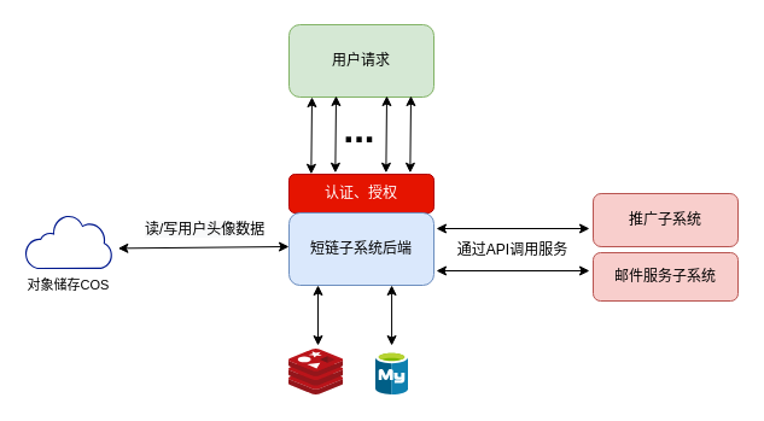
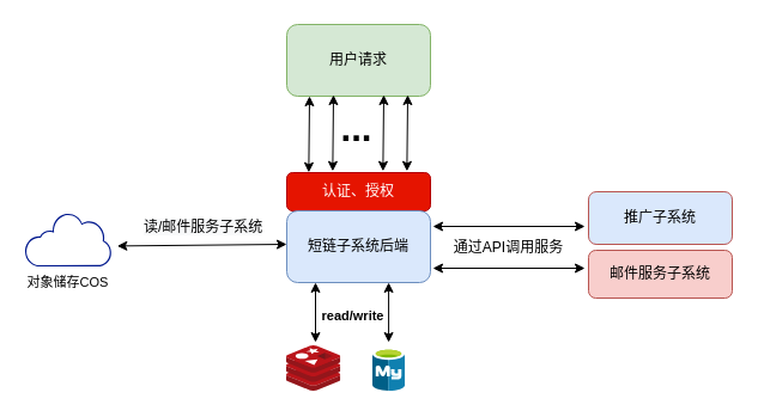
  <mxCell id="0" />
  <mxCell id="1" parent="0" />
  <mxCell id="2" value="用户请求" style="rounded=1;whiteSpace=wrap;html=1;fillColor=#d5e8d4;strokeColor=#82b366;" vertex="1" parent="1"><mxGeometry x="239" y="20" width="120" height="60" as="geometry" /></mxCell>
  <mxCell id="3" value="认证、授权" style="rounded=1;whiteSpace=wrap;html=1;fillColor=#e51400;fontColor=#ffffff;strokeColor=#B20000;" vertex="1" parent="1"><mxGeometry x="239" y="144" width="120" height="32" as="geometry" /></mxCell>
  <mxCell id="4" value="短链子系统后端" style="rounded=1;whiteSpace=wrap;html=1;fillColor=#dae8fc;strokeColor=#6c8ebf;" vertex="1" parent="1"><mxGeometry x="239" y="176" width="120" height="60" as="geometry" /></mxCell>
  <mxCell id="5" value="" style="endArrow=classic;startArrow=classic;html=1;rounded=0;exitX=0.153;exitY=-0.006;exitDx=0;exitDy=0;exitPerimeter=0;" edge="1" parent="1" source="3"><mxGeometry width="50" height="50" relative="1" as="geometry"><mxPoint x="208" y="130" as="sourcePoint" /><mxPoint x="258" y="80" as="targetPoint" /></mxGeometry></mxCell>
  <mxCell id="6" value="" style="endArrow=classic;startArrow=classic;html=1;rounded=0;exitX=0.153;exitY=-0.006;exitDx=0;exitDy=0;exitPerimeter=0;" edge="1" parent="1"><mxGeometry width="50" height="50" relative="1" as="geometry"><mxPoint x="277.36" y="142.808" as="sourcePoint" /><mxPoint x="278" y="79" as="targetPoint" /></mxGeometry></mxCell>
  <mxCell id="7" value="" style="endArrow=classic;startArrow=classic;html=1;rounded=0;exitX=0.153;exitY=-0.006;exitDx=0;exitDy=0;exitPerimeter=0;" edge="1" parent="1"><mxGeometry width="50" height="50" relative="1" as="geometry"><mxPoint x="319.36" y="142.808" as="sourcePoint" /><mxPoint x="320" y="79" as="targetPoint" /></mxGeometry></mxCell>
  <mxCell id="8" value="" style="endArrow=classic;startArrow=classic;html=1;rounded=0;exitX=0.153;exitY=-0.006;exitDx=0;exitDy=0;exitPerimeter=0;" edge="1" parent="1"><mxGeometry width="50" height="50" relative="1" as="geometry"><mxPoint x="339.36" y="142.808" as="sourcePoint" /><mxPoint x="340" y="79" as="targetPoint" /></mxGeometry></mxCell>
  <mxCell id="9" value="&lt;span style=&quot;font-size: 31px;&quot;&gt;&lt;font style=&quot;font-size: 31px;&quot;&gt;...&lt;/font&gt;&lt;/span&gt;" style="text;html=1;align=center;verticalAlign=middle;resizable=0;points=[];autosize=1;strokeColor=none;fillColor=none;fontStyle=1;fontSize=31;" vertex="1" parent="1"><mxGeometry x="279" y="86" width="36" height="41" as="geometry" /></mxCell>
  <mxCell id="10" value="&lt;font style=&quot;font-size: 12px;&quot;&gt;通过API调用服务&lt;/font&gt;" style="text;html=1;align=center;verticalAlign=middle;resizable=0;points=[];autosize=1;strokeColor=none;fillColor=none;fontSize=31;" vertex="1" parent="1"><mxGeometry x="373" y="176" width="101" height="47" as="geometry" /></mxCell>
  <mxCell id="11" value="" style="endArrow=classic;startArrow=classic;html=1;rounded=0;fontSize=12;" edge="1" parent="1"><mxGeometry width="50" height="50" relative="1" as="geometry"><mxPoint x="361" y="189" as="sourcePoint" /><mxPoint x="488" y="189" as="targetPoint" /></mxGeometry></mxCell>
- <mxCell id="12" value="推广子系统" style="rounded=1;whiteSpace=wrap;html=1;fillColor=#f8cecc;strokeColor=#b85450;" vertex="1" parent="1"><mxGeometry x="491" y="160" width="120" height="44" as="geometry" /></mxCell>
+ <mxCell id="12" value="推广子系统" style="rounded=1;whiteSpace=wrap;html=1;fillColor=#dae8fc;strokeColor=#b85450;" vertex="1" parent="1"><mxGeometry x="491" y="160" width="120" height="44" as="geometry" /></mxCell>
  <mxCell id="13" value="邮件服务子系统" style="rounded=1;whiteSpace=wrap;html=1;fillColor=#f8cecc;strokeColor=#b85450;" vertex="1" parent="1"><mxGeometry x="491" y="209" width="120" height="40" as="geometry" /></mxCell>
  <mxCell id="14" value="" style="endArrow=classic;startArrow=classic;html=1;rounded=0;fontSize=12;" edge="1" parent="1"><mxGeometry width="50" height="50" relative="1" as="geometry"><mxPoint x="361" y="224" as="sourcePoint" /><mxPoint x="488" y="224" as="targetPoint" /></mxGeometry></mxCell>
  <mxCell id="15" value="对象储存COS" style="sketch=0;aspect=fixed;pointerEvents=1;shadow=0;dashed=0;html=1;strokeColor=none;labelPosition=center;verticalLabelPosition=bottom;verticalAlign=top;align=center;fillColor=#00188D;shape=mxgraph.mscae.enterprise.internet_hollow;fontFamily=Helvetica;fontSize=11;fontColor=default;" vertex="1" parent="1"><mxGeometry x="20" y="177.5" width="72.58" height="45" as="geometry" /></mxCell>
  <mxCell id="16" value="" style="sketch=0;aspect=fixed;html=1;points=[];align=center;image;fontSize=12;image=img/lib/mscae/Cache_Redis_Product.svg;dashed=1;fontFamily=Helvetica;fontColor=default;" vertex="1" parent="1"><mxGeometry x="239" y="289" width="45.24" height="38" as="geometry" /></mxCell>
  <mxCell id="17" value="" style="sketch=0;aspect=fixed;html=1;points=[];align=center;image;fontSize=12;image=img/lib/mscae/Azure_Database_for_MySQL_servers.svg;dashed=1;fontFamily=Helvetica;fontColor=default;" vertex="1" parent="1"><mxGeometry x="311" y="291.48" width="27" height="35.52" as="geometry" /></mxCell>
  <mxCell id="18" value="" style="endArrow=classic;startArrow=classic;html=1;rounded=0;" edge="1" parent="1"><mxGeometry width="50" height="50" relative="1" as="geometry"><mxPoint x="263" y="286" as="sourcePoint" /><mxPoint x="263" y="236" as="targetPoint" /></mxGeometry></mxCell>
  <mxCell id="19" value="" style="endArrow=classic;startArrow=classic;html=1;rounded=0;" edge="1" parent="1"><mxGeometry width="50" height="50" relative="1" as="geometry"><mxPoint x="324.08" y="286" as="sourcePoint" /><mxPoint x="324.08" y="236" as="targetPoint" /></mxGeometry></mxCell>
+ <mxCell id="20" value="&lt;span style=&quot;font-size: 11px; font-weight: 700;&quot;&gt;read/write&lt;/span&gt;" style="text;html=1;align=center;verticalAlign=middle;resizable=0;points=[];autosize=1;strokeColor=none;fillColor=none;" vertex="1" parent="1"><mxGeometry x="260" y="255" width="67" height="18" as="geometry" /></mxCell>
  <mxCell id="21" value="" style="endArrow=classic;startArrow=classic;html=1;rounded=0;exitX=1.066;exitY=0.62;exitDx=0;exitDy=0;exitPerimeter=0;" edge="1" parent="1" source="15"><mxGeometry width="50" height="50" relative="1" as="geometry"><mxPoint x="189" y="254" as="sourcePoint" /><mxPoint x="239" y="204" as="targetPoint" /></mxGeometry></mxCell>
- <mxCell id="22" value="&lt;span style=&quot;color: rgb(0, 0, 0); font-family: Helvetica; font-size: 12px; font-style: normal; font-variant-ligatures: normal; font-variant-caps: normal; font-weight: 400; letter-spacing: normal; orphans: 2; text-align: center; text-indent: 0px; text-transform: none; widows: 2; word-spacing: 0px; -webkit-text-stroke-width: 0px; background-color: rgb(248, 249, 250); text-decoration-thickness: initial; text-decoration-style: initial; text-decoration-color: initial; float: none; display: inline !important;&quot;&gt;读/写用户头像数据&lt;/span&gt;" style="text;whiteSpace=wrap;html=1;" vertex="1" parent="1"><mxGeometry x="117.8" y="175.6" width="119" height="28" as="geometry" /></mxCell>
+ <mxCell id="22" value="&lt;span style=&quot;color: rgb(0, 0, 0); font-family: Helvetica; font-size: 12px; font-style: normal; font-variant-ligatures: normal; font-variant-caps: normal; font-weight: 400; letter-spacing: normal; orphans: 2; text-align: center; text-indent: 0px; text-transform: none; widows: 2; word-spacing: 0px; -webkit-text-stroke-width: 0px; background-color: rgb(248, 249, 250); text-decoration-thickness: initial; text-decoration-style: initial; text-decoration-color: initial; float: none; display: inline !important;&quot;&gt;读/邮件服务子系统&lt;/span&gt;" style="text;whiteSpace=wrap;html=1;" vertex="1" parent="1"><mxGeometry x="117.8" y="175.6" width="119" height="28" as="geometry" /></mxCell>
